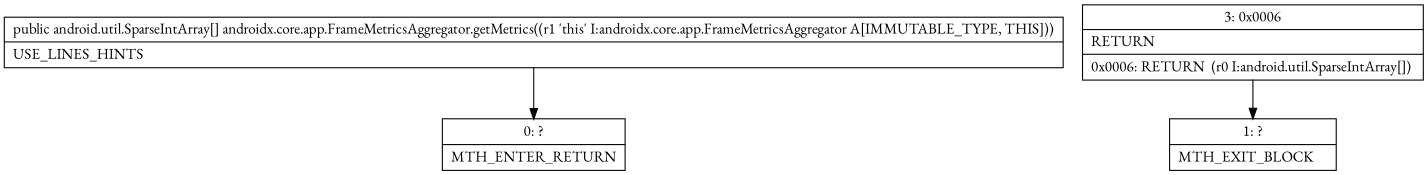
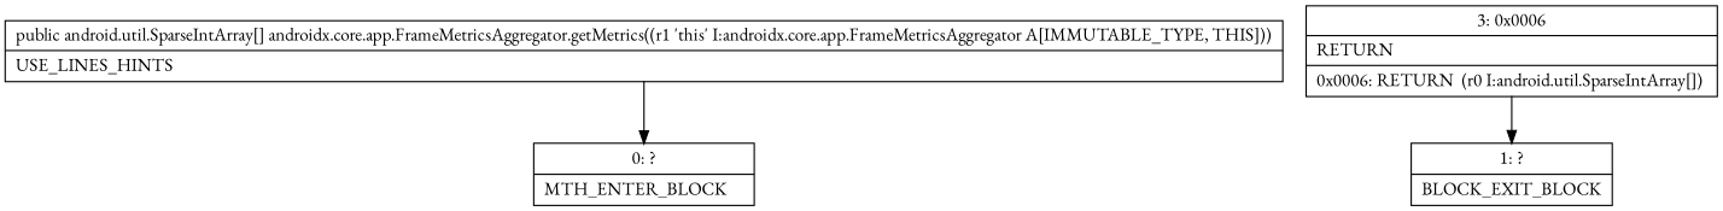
  digraph {
    fontname="EB Garamond"
    node [fontname="EB Garamond" shape=record]
    edge [fontname="EB Garamond"]
-   n1 [label="{0\:\ ?|MTH_ENTER_RETURN\l}"]
+   n1 [label="{0\:\ ?|MTH_ENTER_BLOCK\l}"]
    n2 [label="{3\:\ 0x0006|RETURN\l|0x0006: RETURN  (r0 I:android.util.SparseIntArray[]) \l}"]
-   n3 [label="{1\:\ ?|MTH_EXIT_BLOCK\l}"]
+   n3 [label="{1\:\ ?|BLOCK_EXIT_BLOCK\l}"]
    n4 [label="{public android.util.SparseIntArray[] androidx.core.app.FrameMetricsAggregator.getMetrics((r1 'this' I:androidx.core.app.FrameMetricsAggregator A[IMMUTABLE_TYPE, THIS]))  | USE_LINES_HINTS\l}"]
    n2 -> n3
    n4 -> n1
  }
